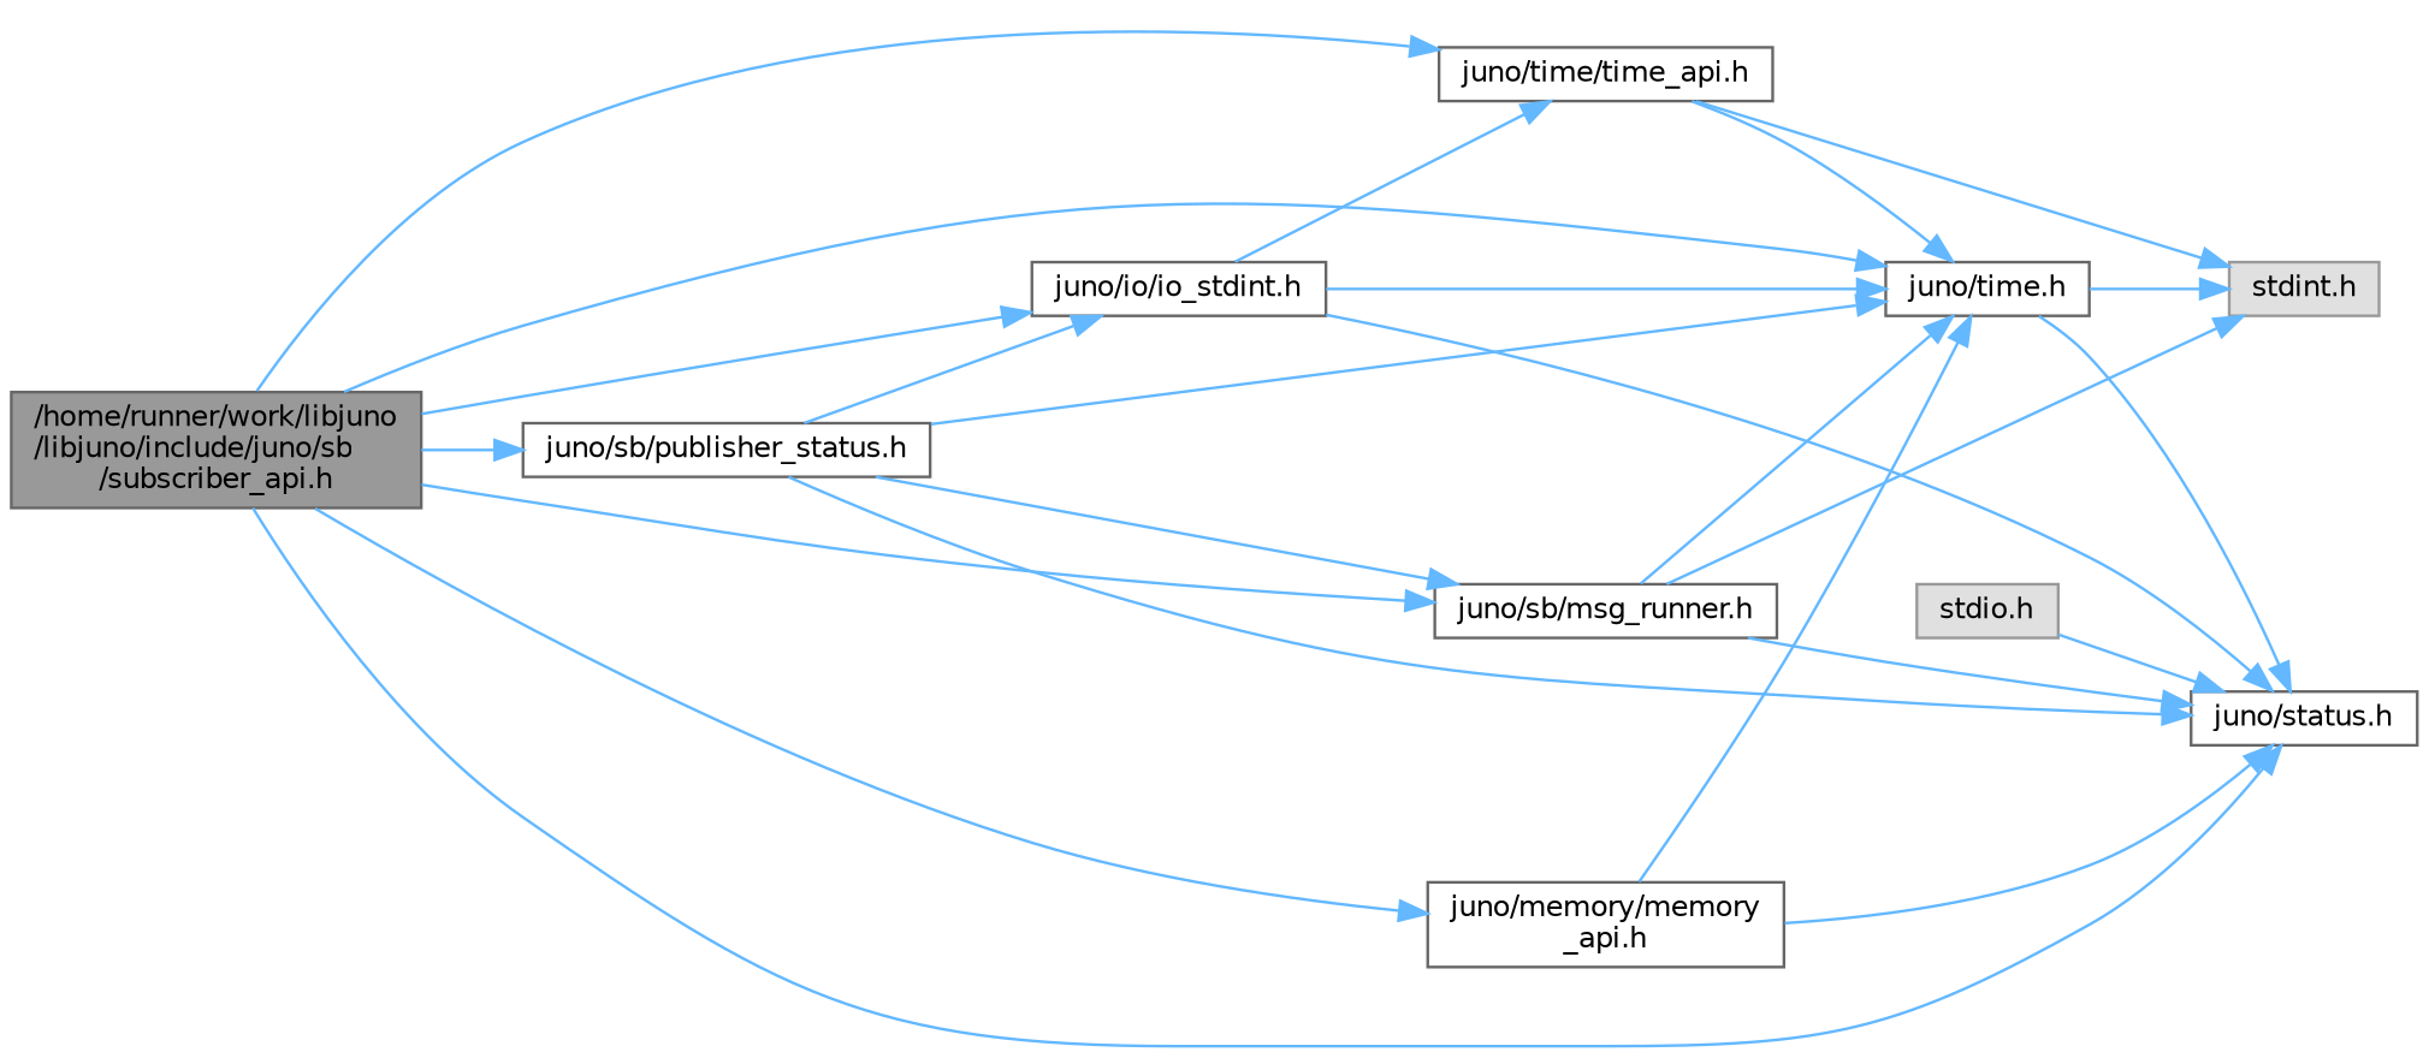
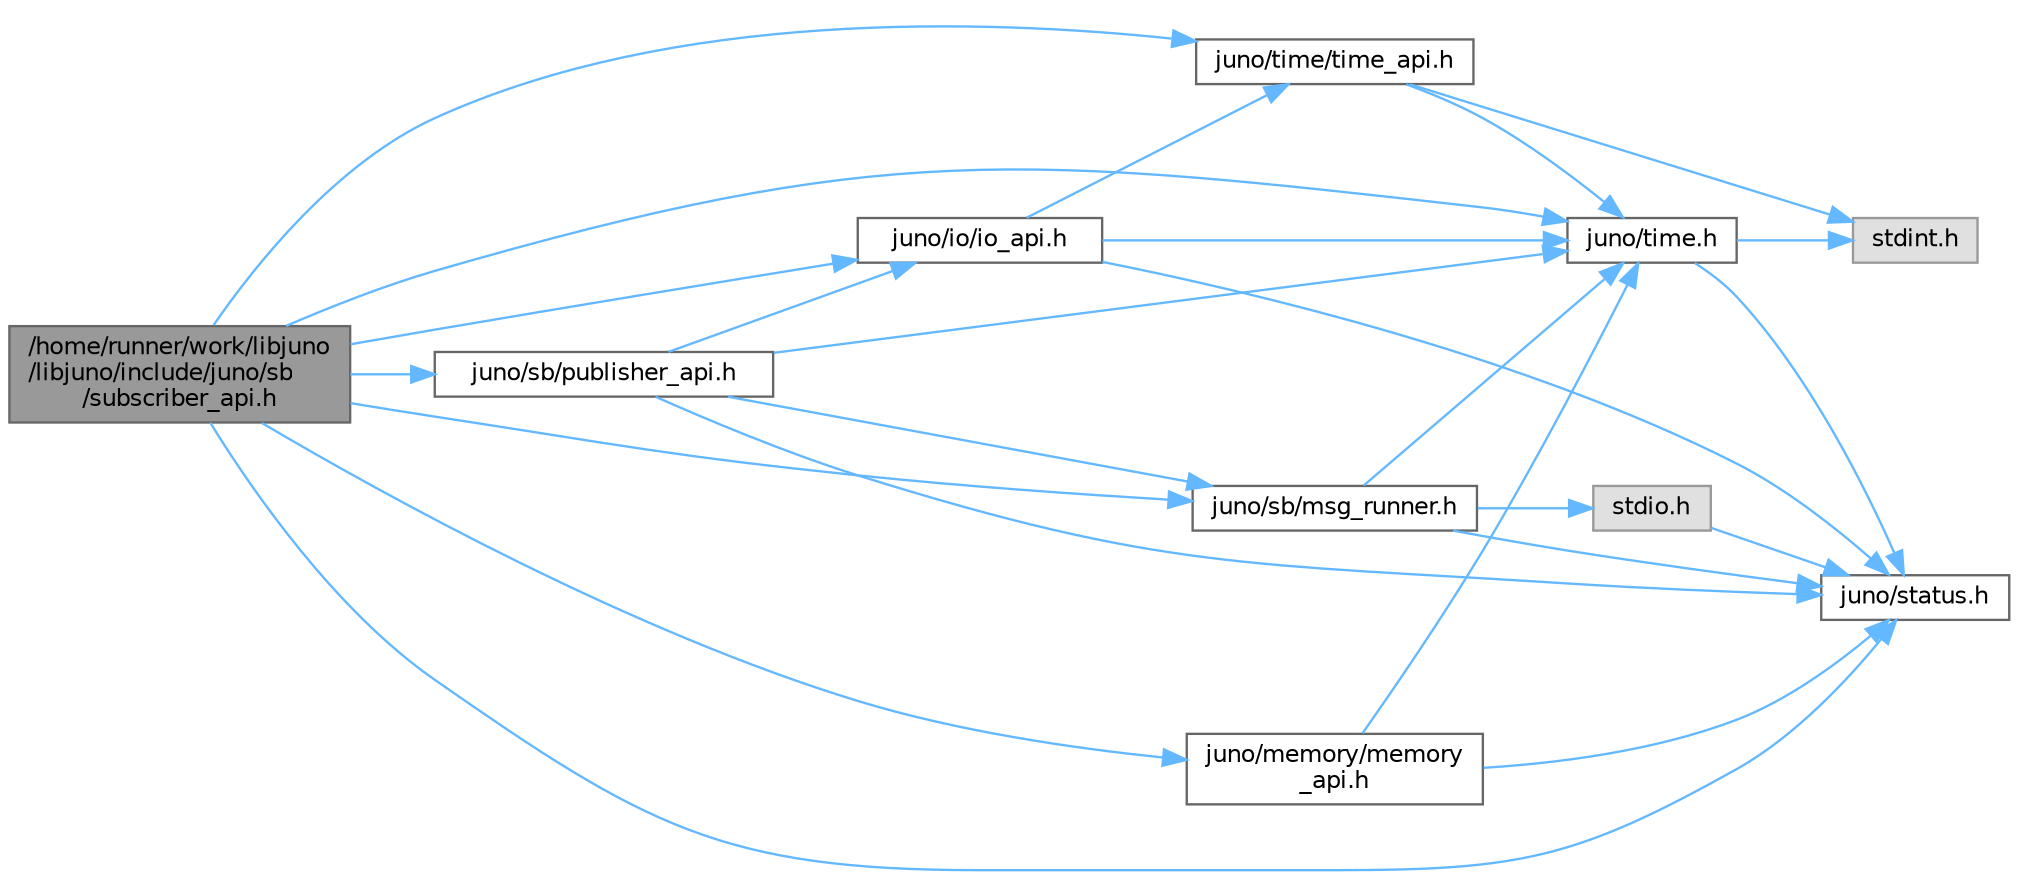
  digraph {
    rankdir=LR
    node [color=grey40 fillcolor=white fontname=Helvetica fontsize=10 shape=box style=filled]
    edge [color=steelblue1 fontname=Helvetica fontsize=10 labelfontname=Helvetica labelfontsize=10 style=solid]
    n1 [color=gray40 fillcolor=grey60 fontcolor=black height=0.2 label="/home/runner/work/libjuno\l/libjuno/include/juno/sb\l/subscriber_api.h" width=0.4]
-   n2 [height=0.2 label="juno/io/io_stdint.h" width=0.4]
+   n2 [height=0.2 label="juno/io/io_api.h" width=0.4]
    n3 [height=0.2 label="juno/status.h" width=0.4]
    n4 [height=0.2 label="juno/time.h" width=0.4]
    n5 [height=0.2 label="juno/time/time_api.h" width=0.4]
    n6 [height=0.2 label="juno/memory/memory\l_api.h" width=0.4]
    n7 [height=0.2 label="juno/sb/msg_runner.h" width=0.4]
-   n8 [height=0.2 label="juno/sb/publisher_status.h" width=0.4]
+   n8 [height=0.2 label="juno/sb/publisher_api.h" width=0.4]
    n9 [color=grey60 fillcolor="#E0E0E0" height=0.2 label="stdint.h" width=0.4]
    n10 [color=grey60 fillcolor="#E0E0E0" height=0.2 label="stdio.h" width=0.4]
    n1 -> n2
    n1 -> n3
    n1 -> n4
    n1 -> n5
    n1 -> n6
    n1 -> n7
    n1 -> n8
    n2 -> n3
    n2 -> n4
    n2 -> n5
    n4 -> n3
    n4 -> n9
    n5 -> n4
    n5 -> n9
    n6 -> n3
    n6 -> n4
    n7 -> n3
    n7 -> n4
-   n7 -> n9
+   n7 -> n10
    n8 -> n2
    n8 -> n3
    n8 -> n4
    n8 -> n7
    n10 -> n3
  }
